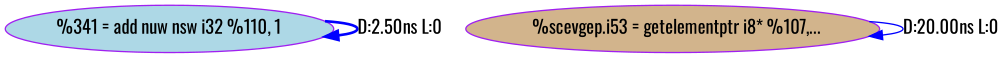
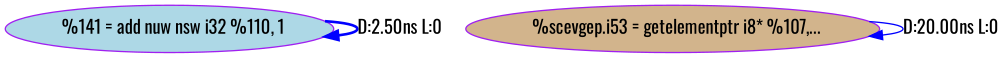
  digraph {
    fontname=Oswald
    node [style=filled color=purple fontname=Oswald]
    edge [color=blue fontname=Oswald]
-   n1 [label="%341 = add nuw nsw i32 %110, 1" fillcolor=lightblue]
+   n1 [label="  %141 = add nuw nsw i32 %110, 1" fillcolor=lightblue]
    n2 [label="  %scevgep.i53 = getelementptr i8* %107,..." fillcolor=tan]
    n1 -> n1 [label="D:2.50ns L:0" style=bold]
    n2 -> n2 [label="D:20.00ns L:0" style=solid]
  }
